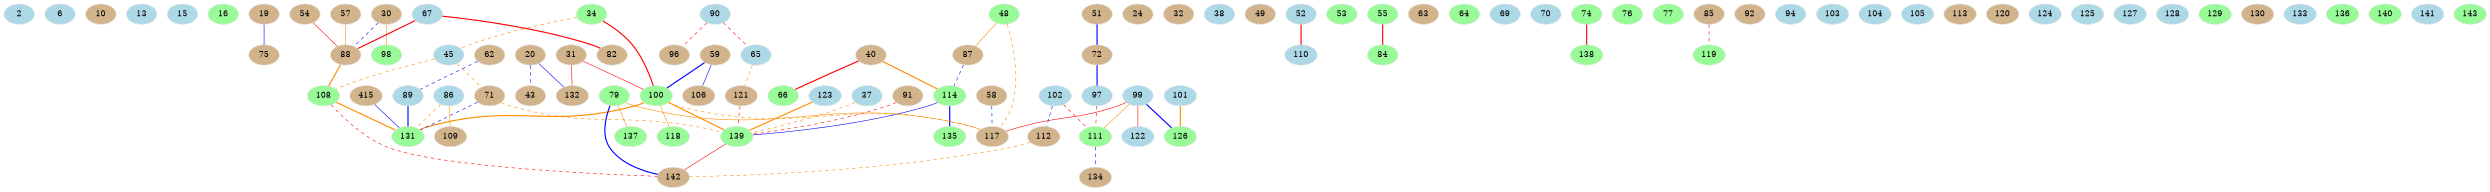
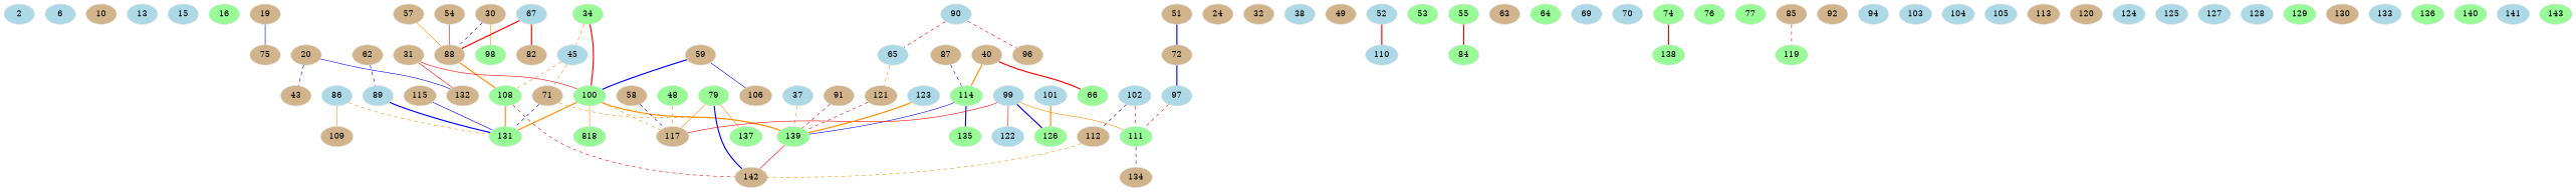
  graph {
    node [color=gray90 fillcolor=tan style=filled]
    edge [color=darkorange style=dashed]
    2 [fillcolor=lightblue]
    6 [fillcolor=lightblue]
    10
    13 [fillcolor=lightblue]
    15 [fillcolor=lightblue]
    16 [fillcolor=palegreen]
    19
    75
    20
    43
    132 [super="+8"]
    24
    88 [super="+23+60"]
    108 [fillcolor=palegreen super="+44+46"]
    30
    98 [fillcolor=palegreen]
    100 [fillcolor=palegreen super="+68+83+41"]
    139 [fillcolor=palegreen super="+50+65+81+78"]
    117 [super="+116"]
    131 [fillcolor=palegreen super="+93+42+4"]
-   118 [fillcolor=palegreen]
+   118 [fillcolor=palegreen label=818]
    31
    32
    34 [fillcolor=palegreen]
    45 [fillcolor=lightblue]
    71 [super="+25"]
    142
    37 [fillcolor=lightblue]
    38 [fillcolor=lightblue]
    66 [fillcolor=palegreen]
    40
    114 [fillcolor=palegreen]
    135 [fillcolor=palegreen]
    48 [fillcolor=palegreen]
    87
    49
    72 [super="+1"]
    97 [fillcolor=lightblue]
    51
    52 [fillcolor=lightblue]
    110 [fillcolor=lightblue]
    53 [fillcolor=palegreen]
    54 [super="+9"]
    55 [fillcolor=palegreen]
    84 [fillcolor=palegreen]
    57
    58
    59
    106
    89 [fillcolor=lightblue]
    62
    63
    64 [fillcolor=palegreen]
    67 [fillcolor=lightblue super="+33"]
    82
    69 [fillcolor=lightblue]
    70 [fillcolor=lightblue]
    111 [fillcolor=palegreen]
    74 [fillcolor=palegreen]
    138 [fillcolor=palegreen]
    76 [fillcolor=palegreen]
    77 [fillcolor=palegreen]
    79 [fillcolor=palegreen super="+18"]
    137 [fillcolor=palegreen]
    119 [fillcolor=palegreen]
    85
    86 [fillcolor=lightblue]
    109
    90 [fillcolor=lightblue]
    n70 [fillcolor=lightblue label=65]
    96
    121
    91
    92
    94 [fillcolor=lightblue]
    134
    99 [fillcolor=lightblue super="+35"]
    122 [fillcolor=lightblue]
    126 [fillcolor=palegreen super="+22+56"]
    101 [fillcolor=lightblue]
    102 [fillcolor=lightblue]
    112
    103 [fillcolor=lightblue]
    104 [fillcolor=lightblue]
    105 [fillcolor=lightblue]
    113
-   115 [label=415]
+   115
    120
    123 [fillcolor=lightblue]
    124 [fillcolor=lightblue]
    125 [fillcolor=lightblue]
    127 [fillcolor=lightblue]
    128 [fillcolor=lightblue]
    129 [fillcolor=palegreen]
    130
    133 [fillcolor=lightblue]
    136 [fillcolor=palegreen]
    140 [fillcolor=palegreen]
    141 [fillcolor=lightblue]
    143 [fillcolor=palegreen]
    19 -- 75 [color=blue style=solid]
    20 -- 43 [color=blue]
    20 -- 132 [color=blue style=solid]
    88 -- 108 [style=bold]
    108 -- 131 [style=bold weight=2]
    108 -- 142 [color=red]
    30 -- 88 [color=blue]
    30 -- 98 [style=solid]
    100 -- 139 [style=bold weight=2]
    100 -- 117
    100 -- 131 [style=bold weight=2]
    100 -- 118 [style=solid]
    139 -- 142 [color=red style=solid]
    31 -- 132 [color=red style=solid]
    31 -- 100 [color=red style=solid]
    34 -- 100 [color=red style=bold]
    34 -- 45
    45 -- 108
    45 -- 71 [weight=2]
    71 -- 139 [weight=2]
    71 -- 131 [color=blue]
    37 -- 139
    40 -- 66 [color=red style=bold]
    40 -- 114 [style=bold]
    114 -- 139 [color=blue style=solid]
    114 -- 135 [color=blue style=bold]
    48 -- 117
-   48 -- 87 [style=solid]
    87 -- 114 [color=blue]
    72 -- 97 [color=blue style=bold]
    97 -- 111 [color=red]
    51 -- 72 [color=blue style=bold]
    52 -- 110 [color=red style=bold]
    54 -- 88 [color=red style=solid]
    55 -- 84 [color=red style=bold]
    57 -- 88 [style=solid]
    58 -- 117 [color=blue]
    59 -- 100 [color=blue style=bold]
    59 -- 106 [color=blue style=solid]
    89 -- 131 [color=blue style=bold]
    62 -- 89 [color=blue]
    67 -- 88 [color=red style=bold weight=2]
    67 -- 82 [color=red style=bold]
    111 -- 134 [color=blue]
    74 -- 138 [color=red style=bold]
    79 -- 117 [style=solid]
    79 -- 142 [color=blue style=bold]
    79 -- 137 [style=solid]
    85 -- 119 [color=red]
    86 -- 131
    86 -- 109 [style=solid]
    90 -- n70 [color=red]
    90 -- 96 [color=red]
    n70 -- 121
    121 -- 139 [color=red]
    91 -- 139 [color=red]
    99 -- 117 [color=red style=solid]
    99 -- 111 [style=solid]
    99 -- 122 [color=red style=solid]
    99 -- 126 [color=blue style=bold]
    101 -- 126 [style=bold]
    102 -- 111 [color=red]
    102 -- 112 [color=blue]
    112 -- 142
    115 -- 131 [color=blue style=solid]
    123 -- 139 [style=bold]
  }
